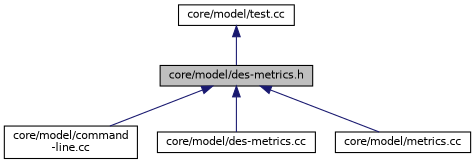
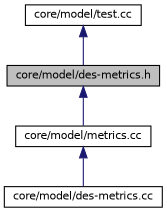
  digraph {
    node [color=black fillcolor=white fontname=Helvetica fontsize=10 shape=record style=filled]
    edge [color=midnightblue dir=back fontname=Helvetica fontsize=10 labelfontname=Helvetica labelfontsize=10 style=solid]
    n1 [fillcolor=grey75 fontcolor=black height=0.2 label="core/model/des-metrics.h" width=0.4]
-   n2 [height=0.2 label="core/model/command\l-line.cc" width=0.4]
    n3 [height=0.2 label="core/model/des-metrics.cc" width=0.4]
    n4 [height=0.2 label="core/model/metrics.cc" width=0.4]
    n5 [height=0.2 label="core/model/test.cc" width=0.4]
-   n1 -> n2
-   n1 -> n3
+   n4 -> n3
    n1 -> n4
    n5 -> n1
  }
